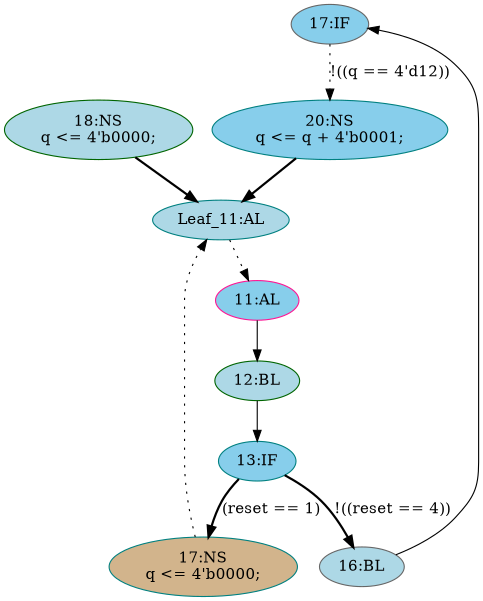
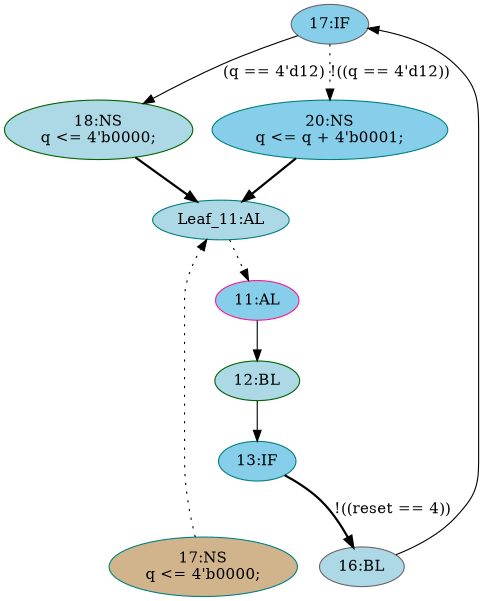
  strict digraph {
    node [color=teal fillcolor=skyblue statements="[]" style=filled typ=NonblockingSubstitution]
    edge [cond="[]" lineno=None style=solid]
    n1 [ast="<pyverilog.vparser.ast.IfStatement object at 0x7f94362cee90>" color=gray40 label="17:IF" typ=IfStatement]
    n2 [ast="<pyverilog.vparser.ast.NonblockingSubstitution object at 0x7f94362ce290>" color=darkgreen fillcolor=lightblue label="18:NS\nq <= 4'b0000;" statements="[<pyverilog.vparser.ast.NonblockingSubstitution object at 0x7f94362ce290>]"]
    n3 [ast="<pyverilog.vparser.ast.NonblockingSubstitution object at 0x7f9436332390>" label="20:NS\nq <= q + 4'b0001;" statements="[<pyverilog.vparser.ast.NonblockingSubstitution object at 0x7f9436332390>]"]
    n4 [def_var="['q']" fillcolor=lightblue label="Leaf_11:AL" statements="" typ=""]
    n5 [ast="<pyverilog.vparser.ast.Always object at 0x7f94363b5e10>" clk_sens=True color=deeppink label="11:AL" sens="['clk', 'reset']" typ=Always use_var="['reset', 'q']"]
    n6 [ast="<pyverilog.vparser.ast.IfStatement object at 0x7f94362d6bd0>" label="13:IF" typ=IfStatement]
    n7 [ast="<pyverilog.vparser.ast.Block object at 0x7f94362d6810>" color=gray40 fillcolor=lightblue label="16:BL" typ=Block]
    n8 [ast="<pyverilog.vparser.ast.NonblockingSubstitution object at 0x7f94362d6750>" fillcolor=tan label="17:NS\nq <= 4'b0000;" statements="[<pyverilog.vparser.ast.NonblockingSubstitution object at 0x7f94362d6750>]"]
    n9 [ast="<pyverilog.vparser.ast.Block object at 0x7f94363b50d0>" color=darkgreen fillcolor=lightblue label="12:BL" typ=Block]
+   n1 -> n2 [cond="['q']" label="(q == 4'd12)" lineno=17]
    n1 -> n3 [cond="['q']" label="!((q == 4'd12))" lineno=17 style=dotted]
    n2 -> n4 [style=bold]
    n3 -> n4 [style=bold]
    n4 -> n5 [style=dotted cond="" lineno=""]
    n5 -> n9
    n6 -> n7 [cond="['reset']" label="!((reset == 4))" lineno=13 style=bold]
-   n6 -> n8 [cond="['reset']" label="(reset == 1)" lineno=13 style=bold]
    n7 -> n1
    n8 -> n4 [style=dotted]
    n9 -> n6
  }
